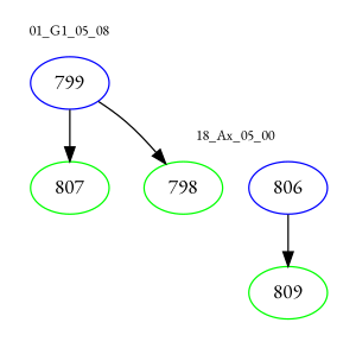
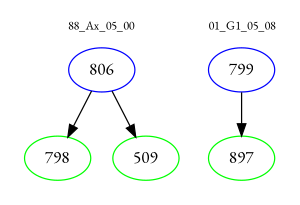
  digraph {
    fontname="EB Garamond"
    node [color=green fontname="EB Garamond"]
    edge [color=black fontname="EB Garamond"]
    n1 [color=blue label=806]
    n2 [label=798]
-   n3 [label=809]
+   n3 [label=509]
    n4 [color=blue label=799]
-   n5 [label=807]
+   n5 [label=897]
    subgraph cluster_1 {
      color=white
      fontsize=10
-     label="18_Ax_05_00"
+     label="88_Ax_05_00"
      n1
      n2
      n3
    }
    subgraph cluster_2 {
      color=white
      fontsize=10
      label="01_G1_05_08"
      n4
      n5
    }
-   n4 -> n2
+   n1 -> n2
    n1 -> n3
    n4 -> n5
  }
